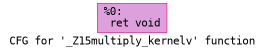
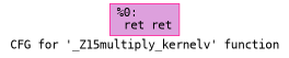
  digraph {
    label="CFG for '_Z15multiply_kernelv' function"
    fontname="DejaVu Sans Mono"
-   n1 [color=deeppink fillcolor=plum label="{%0:\l  ret void\l}" shape=record style=filled fontname="DejaVu Sans Mono"]
+   n1 [color=deeppink fillcolor=plum label="{%0:\l  ret ret\l}" shape=record style=filled fontname="DejaVu Sans Mono"]
  }
